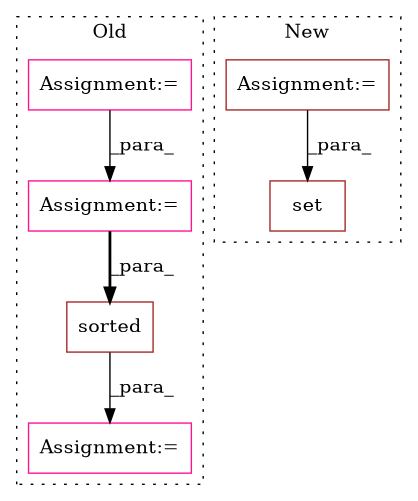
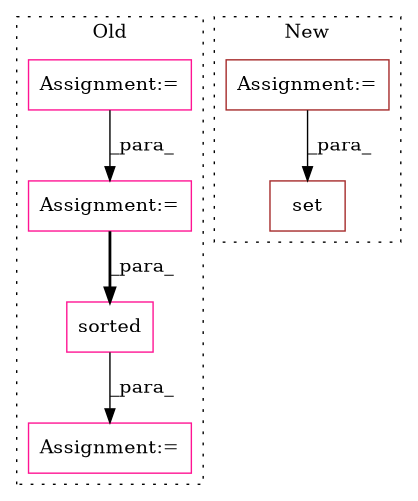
  digraph {
    node [a=7 shape=box color=deeppink]
    edge [style=solid]
-   n1 [a=32 l="7,1" label=sorted s="4600,4608" color=brown]
+   n1 [a=32 l="7,1" label=sorted s="4600,4608"]
    n2 [l=12 label="Assignment:=" s=4588]
    n3 [l=22 label="Assignment:=" s=4667]
    n4 [l=6 label="Assignment:=" s=4455]
    n5 [a=32 l="15,-5" label=set s="5140,5349" color=brown]
    n6 [l=17 label="Assignment:=" s=5240 color=brown]
    subgraph cluster_1 {
      label=Old
      style=dotted
      n1
      n2
      n3
      n4
    }
    subgraph cluster_2 {
      label=New
      style=dotted
      n5
      n6
    }
    n1 -> n2 [label=_para_]
    n3 -> n1 [label=_para_ style=bold]
    n4 -> n3 [label=_para_]
    n6 -> n5 [label=_para_]
  }
